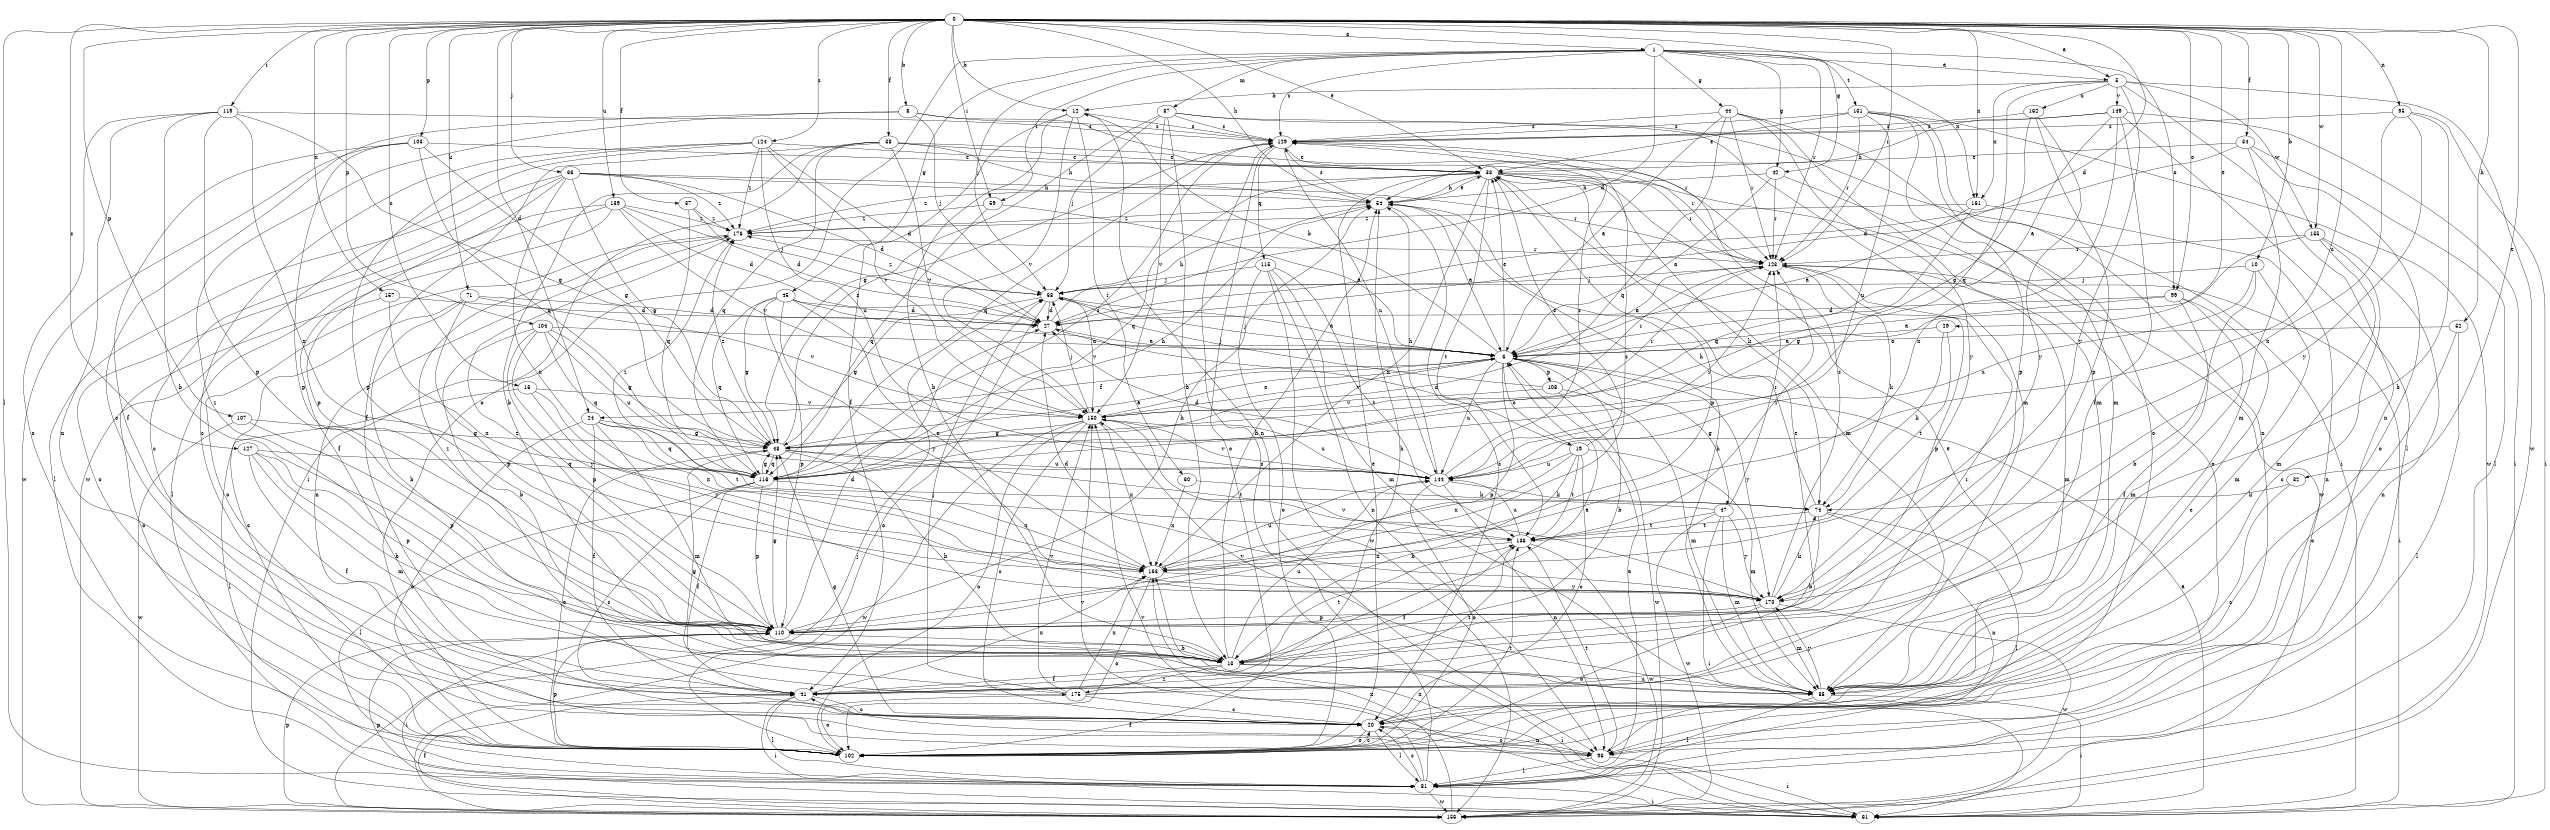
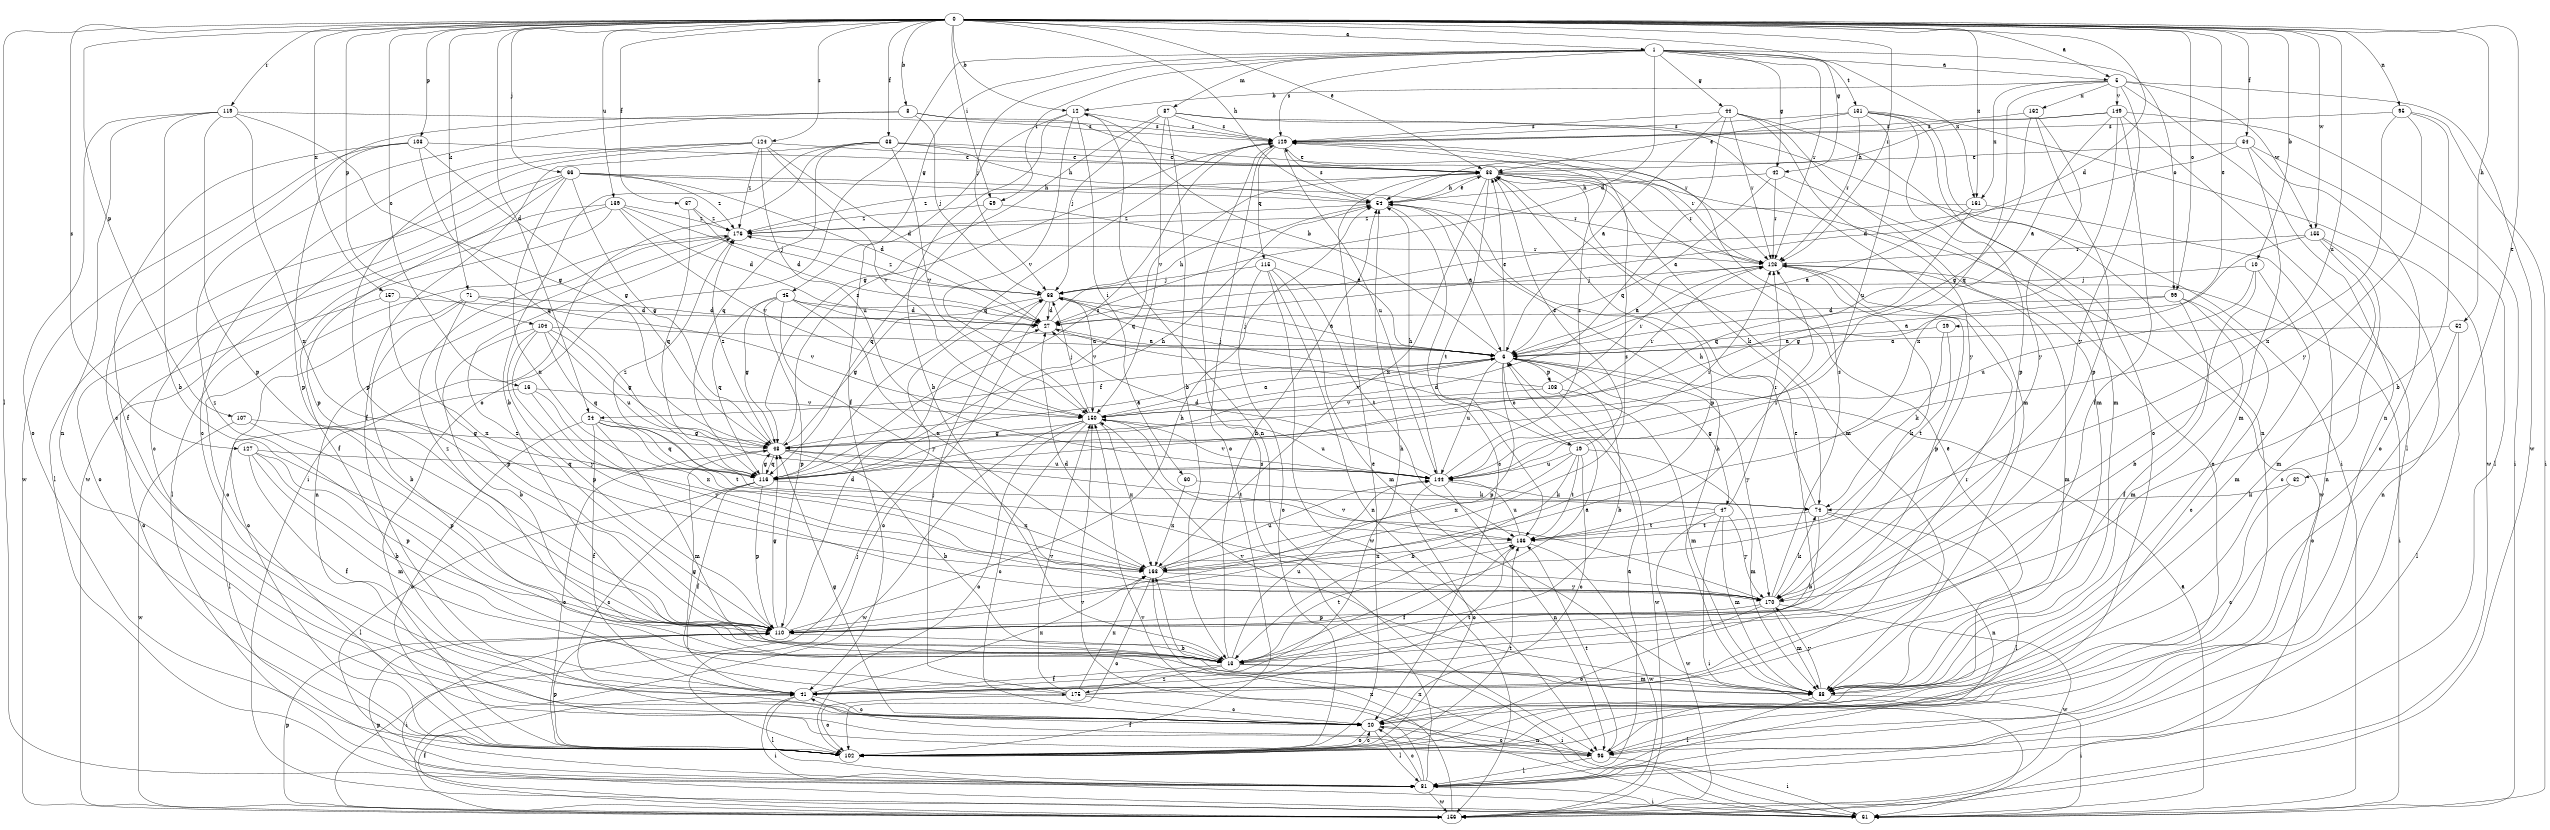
  strict digraph {
    0
    1
    5
    8
    10
    12
    16
    24
    27
    29
    32
    33
    34
    37
    38
    42
    52
    54
    59
    66
    71
    81
    95
    99
    103
    104
    107
    119
    123
    124
    127
    139
    144
    155
    157
    161
    44
    45
    68
    87
    102
    129
    131
    96
    116
    149
    156
    162
    170
    20
    175
    13
    88
    41
    150
    60
    163
    136
    48
    6
    74
    110
    176
    61
    115
    19
    47
    108
    0 -> 1 [label=a]
    0 -> 5 [label=a]
    0 -> 8 [label=b]
    0 -> 10 [label=b]
    0 -> 12 [label=b]
    0 -> 16 [label=c]
    0 -> 24 [label=d]
    0 -> 27 [label=d]
    0 -> 29 [label=e]
    0 -> 32 [label=e]
    0 -> 33 [label=e]
    0 -> 34 [label=f]
    0 -> 37 [label=f]
    0 -> 38 [label=f]
    0 -> 42 [label=g]
    0 -> 52 [label=h]
    0 -> 54 [label=h]
    0 -> 59 [label=i]
    0 -> 66 [label=j]
    0 -> 71 [label=k]
    0 -> 81 [label=l]
    0 -> 95 [label=n]
    0 -> 99 [label=o]
    0 -> 103 [label=p]
    0 -> 104 [label=p]
    0 -> 107 [label=p]
    0 -> 119 [label=r]
    0 -> 123 [label=r]
    0 -> 124 [label=s]
    0 -> 127 [label=s]
    0 -> 139 [label=u]
    0 -> 144 [label=u]
    0 -> 155 [label=w]
    0 -> 157 [label=x]
    0 -> 161 [label=x]
    1 -> 5 [label=a]
    1 -> 27 [label=d]
    1 -> 42 [label=g]
    1 -> 59 [label=i]
    1 -> 99 [label=o]
    1 -> 123 [label=r]
    1 -> 161 [label=x]
    1 -> 44 [label=g]
    1 -> 45 [label=g]
    1 -> 68 [label=j]
    1 -> 87 [label=m]
    1 -> 102 [label=o]
    1 -> 129 [label=s]
    1 -> 131 [label=t]
    5 -> 12 [label=b]
    5 -> 155 [label=w]
    5 -> 161 [label=x]
    5 -> 96 [label=n]
    5 -> 116 [label=q]
    5 -> 149 [label=v]
    5 -> 156 [label=w]
    5 -> 162 [label=x]
    5 -> 170 [label=y]
    8 -> 123 [label=r]
    8 -> 68 [label=j]
    8 -> 129 [label=s]
    8 -> 20 [label=c]
    8 -> 175 [label=z]
    10 -> 144 [label=u]
    10 -> 68 [label=j]
    10 -> 13 [label=b]
    10 -> 88 [label=m]
    12 -> 129 [label=s]
    12 -> 96 [label=n]
    12 -> 13 [label=b]
    12 -> 41 [label=f]
    12 -> 150 [label=v]
    12 -> 60 [label=i]
    16 -> 81 [label=l]
    16 -> 170 [label=y]
    16 -> 150 [label=v]
    16 -> 163 [label=x]
    24 -> 102 [label=o]
    24 -> 116 [label=q]
    24 -> 88 [label=m]
    24 -> 41 [label=f]
    24 -> 136 [label=t]
    24 -> 48 [label=g]
    27 -> 54 [label=h]
    27 -> 6 [label=a]
    29 -> 136 [label=t]
    29 -> 6 [label=a]
    29 -> 74 [label=k]
    32 -> 20 [label=c]
    32 -> 74 [label=k]
    33 -> 54 [label=h]
    33 -> 123 [label=r]
    33 -> 116 [label=q]
    33 -> 156 [label=w]
    33 -> 88 [label=m]
    33 -> 163 [label=x]
    33 -> 136 [label=t]
    33 -> 74 [label=k]
    33 -> 110 [label=p]
    33 -> 176 [label=z]
    34 -> 27 [label=d]
    34 -> 33 [label=e]
    34 -> 81 [label=l]
    34 -> 102 [label=o]
    34 -> 88 [label=m]
    37 -> 27 [label=d]
    37 -> 116 [label=q]
    37 -> 176 [label=z]
    38 -> 33 [label=e]
    38 -> 54 [label=h]
    38 -> 123 [label=r]
    38 -> 116 [label=q]
    38 -> 13 [label=b]
    38 -> 41 [label=f]
    38 -> 150 [label=v]
    38 -> 61 [label=i]
    42 -> 54 [label=h]
    42 -> 123 [label=r]
    42 -> 102 [label=o]
    42 -> 6 [label=a]
    52 -> 81 [label=l]
    52 -> 102 [label=o]
    52 -> 6 [label=a]
    54 -> 33 [label=e]
    54 -> 129 [label=s]
    54 -> 20 [label=c]
    54 -> 6 [label=a]
    54 -> 176 [label=z]
    59 -> 116 [label=q]
    59 -> 6 [label=a]
    59 -> 176 [label=z]
    66 -> 27 [label=d]
    66 -> 54 [label=h]
    66 -> 81 [label=l]
    66 -> 123 [label=r]
    66 -> 20 [label=c]
    66 -> 163 [label=x]
    66 -> 48 [label=g]
    66 -> 110 [label=p]
    66 -> 176 [label=z]
    71 -> 27 [label=d]
    71 -> 102 [label=o]
    71 -> 13 [label=b]
    71 -> 150 [label=v]
    71 -> 110 [label=p]
    81 -> 129 [label=s]
    81 -> 156 [label=w]
    81 -> 20 [label=c]
    81 -> 150 [label=v]
    81 -> 6 [label=a]
    81 -> 61 [label=i]
    95 -> 129 [label=s]
    95 -> 170 [label=y]
    95 -> 13 [label=b]
    95 -> 163 [label=x]
    95 -> 61 [label=i]
    99 -> 27 [label=d]
    99 -> 20 [label=c]
    99 -> 88 [label=m]
    99 -> 41 [label=f]
    99 -> 6 [label=a]
    103 -> 33 [label=e]
    103 -> 116 [label=q]
    103 -> 156 [label=w]
    103 -> 41 [label=f]
    103 -> 48 [label=g]
    103 -> 110 [label=p]
    104 -> 144 [label=u]
    104 -> 116 [label=q]
    104 -> 170 [label=y]
    104 -> 13 [label=b]
    104 -> 48 [label=g]
    104 -> 6 [label=a]
    104 -> 110 [label=p]
    107 -> 156 [label=w]
    107 -> 48 [label=g]
    107 -> 110 [label=p]
    119 -> 102 [label=o]
    119 -> 129 [label=s]
    119 -> 96 [label=n]
    119 -> 13 [label=b]
    119 -> 163 [label=x]
    119 -> 48 [label=g]
    119 -> 110 [label=p]
    123 -> 68 [label=j]
    123 -> 88 [label=m]
    123 -> 6 [label=a]
-   123 -> 74 [label=k]
+   123 -> 170 [label=k]
    123 -> 110 [label=p]
    123 -> 61 [label=i]
    124 -> 27 [label=d]
    124 -> 33 [label=e]
    124 -> 144 [label=u]
    124 -> 156 [label=w]
    124 -> 20 [label=c]
    124 -> 150 [label=v]
    124 -> 110 [label=p]
    124 -> 176 [label=z]
    127 -> 116 [label=q]
    127 -> 13 [label=b]
    127 -> 88 [label=m]
    127 -> 41 [label=f]
    127 -> 110 [label=p]
    139 -> 27 [label=d]
    139 -> 81 [label=l]
    139 -> 68 [label=j]
    139 -> 102 [label=o]
    139 -> 41 [label=f]
    139 -> 150 [label=v]
    139 -> 176 [label=z]
    144 -> 27 [label=d]
    144 -> 54 [label=h]
    144 -> 123 [label=r]
    144 -> 102 [label=o]
    144 -> 129 [label=s]
    144 -> 96 [label=n]
    144 -> 150 [label=v]
    144 -> 74 [label=k]
    155 -> 123 [label=r]
    155 -> 96 [label=n]
    155 -> 20 [label=c]
    155 -> 88 [label=m]
    155 -> 48 [label=g]
    157 -> 27 [label=d]
    157 -> 102 [label=o]
    157 -> 163 [label=x]
    161 -> 96 [label=n]
    161 -> 116 [label=q]
    161 -> 6 [label=a]
    161 -> 176 [label=z]
    44 -> 123 [label=r]
    44 -> 102 [label=o]
    44 -> 129 [label=s]
    44 -> 116 [label=q]
    44 -> 170 [label=y]
    44 -> 88 [label=m]
    44 -> 6 [label=a]
    45 -> 27 [label=d]
    45 -> 116 [label=q]
    45 -> 170 [label=y]
    45 -> 163 [label=x]
    45 -> 48 [label=g]
    45 -> 6 [label=a]
    45 -> 110 [label=p]
    68 -> 27 [label=d]
    68 -> 102 [label=o]
    68 -> 150 [label=v]
    68 -> 48 [label=g]
    68 -> 6 [label=a]
    68 -> 176 [label=z]
    87 -> 68 [label=j]
    87 -> 129 [label=s]
    87 -> 13 [label=b]
    87 -> 88 [label=m]
    87 -> 150 [label=v]
    87 -> 48 [label=g]
    87 -> 61 [label=i]
    102 -> 33 [label=e]
    102 -> 20 [label=c]
    102 -> 136 [label=t]
    102 -> 110 [label=p]
    129 -> 33 [label=e]
    129 -> 144 [label=u]
    129 -> 102 [label=o]
    129 -> 116 [label=q]
    129 -> 115 [label=q]
    131 -> 33 [label=e]
    131 -> 123 [label=r]
    131 -> 144 [label=u]
    131 -> 129 [label=s]
    131 -> 96 [label=n]
    131 -> 156 [label=w]
    131 -> 88 [label=m]
    131 -> 110 [label=p]
    96 -> 81 [label=l]
    96 -> 20 [label=c]
    96 -> 41 [label=f]
    96 -> 136 [label=t]
    96 -> 61 [label=i]
    116 -> 54 [label=h]
    116 -> 81 [label=l]
    116 -> 129 [label=s]
    116 -> 20 [label=c]
    116 -> 41 [label=f]
    116 -> 163 [label=x]
    116 -> 48 [label=g]
    116 -> 110 [label=p]
    149 -> 54 [label=h]
    149 -> 81 [label=l]
    149 -> 129 [label=s]
    149 -> 41 [label=f]
    149 -> 163 [label=x]
    149 -> 6 [label=a]
    149 -> 61 [label=i]
    156 -> 68 [label=j]
    156 -> 41 [label=f]
    156 -> 163 [label=x]
    156 -> 110 [label=p]
    162 -> 129 [label=s]
    162 -> 170 [label=y]
    162 -> 48 [label=g]
    162 -> 110 [label=p]
    170 -> 27 [label=d]
    170 -> 102 [label=o]
    170 -> 129 [label=s]
    170 -> 156 [label=w]
    170 -> 88 [label=m]
    170 -> 150 [label=v]
    170 -> 74 [label=k]
    170 -> 110 [label=p]
    20 -> 33 [label=e]
    20 -> 81 [label=l]
    20 -> 102 [label=o]
    20 -> 96 [label=n]
    20 -> 48 [label=g]
    175 -> 123 [label=r]
    175 -> 68 [label=j]
    175 -> 102 [label=o]
    175 -> 20 [label=c]
    175 -> 150 [label=v]
    175 -> 163 [label=x]
    175 -> 136 [label=t]
    175 -> 48 [label=g]
    13 -> 54 [label=h]
    13 -> 144 [label=u]
    13 -> 175 [label=z]
-   13 -> 88 [label=u]
+   13 -> 88 [label=m]
    13 -> 41 [label=f]
    13 -> 136 [label=t]
    13 -> 6 [label=a]
    13 -> 176 [label=z]
    13 -> 61 [label=i]
    88 -> 54 [label=h]
    88 -> 81 [label=l]
    88 -> 170 [label=y]
    88 -> 150 [label=v]
    88 -> 61 [label=i]
    41 -> 33 [label=e]
    41 -> 54 [label=h]
    41 -> 81 [label=l]
    41 -> 20 [label=c]
    41 -> 163 [label=x]
    41 -> 61 [label=i]
    150 -> 123 [label=r]
    150 -> 144 [label=u]
    150 -> 68 [label=j]
    150 -> 102 [label=o]
    150 -> 156 [label=w]
    150 -> 20 [label=c]
    150 -> 163 [label=x]
    150 -> 48 [label=g]
    150 -> 6 [label=a]
    60 -> 163 [label=x]
    60 -> 74 [label=k]
    163 -> 144 [label=u]
    163 -> 102 [label=o]
    163 -> 129 [label=s]
    163 -> 170 [label=y]
    136 -> 123 [label=r]
    136 -> 144 [label=u]
    136 -> 156 [label=w]
    136 -> 41 [label=f]
    136 -> 163 [label=x]
    48 -> 144 [label=u]
    48 -> 102 [label=o]
    48 -> 129 [label=s]
    48 -> 116 [label=q]
    48 -> 13 [label=b]
    48 -> 136 [label=t]
    48 -> 6 [label=a]
    48 -> 176 [label=z]
    6 -> 12 [label=b]
    6 -> 24 [label=f]
    6 -> 33 [label=e]
    6 -> 144 [label=u]
    6 -> 68 [label=j]
    6 -> 170 [label=y]
    6 -> 13 [label=b]
    6 -> 150 [label=v]
    6 -> 110 [label=p]
    6 -> 19 [label=c]
    6 -> 47 [label=g]
    6 -> 108 [label=p]
    74 -> 54 [label=h]
    74 -> 81 [label=l]
    74 -> 96 [label=n]
    74 -> 13 [label=b]
    74 -> 136 [label=t]
    110 -> 27 [label=d]
    110 -> 54 [label=h]
    110 -> 13 [label=b]
    110 -> 48 [label=g]
    110 -> 176 [label=z]
    110 -> 61 [label=i]
    176 -> 123 [label=r]
    176 -> 102 [label=o]
    176 -> 96 [label=n]
    61 -> 150 [label=v]
    61 -> 163 [label=x]
    61 -> 6 [label=a]
    61 -> 110 [label=p]
    115 -> 68 [label=j]
    115 -> 102 [label=o]
    115 -> 96 [label=n]
    115 -> 156 [label=w]
    115 -> 88 [label=m]
    115 -> 136 [label=t]
    19 -> 27 [label=d]
    19 -> 33 [label=e]
    19 -> 144 [label=u]
    19 -> 20 [label=c]
    19 -> 13 [label=b]
    19 -> 88 [label=m]
    19 -> 163 [label=x]
    19 -> 136 [label=t]
    47 -> 123 [label=r]
    47 -> 156 [label=w]
    47 -> 170 [label=y]
    47 -> 88 [label=m]
    47 -> 136 [label=t]
    47 -> 176 [label=z]
    47 -> 61 [label=i]
    108 -> 123 [label=r]
    108 -> 68 [label=j]
    108 -> 156 [label=w]
    108 -> 88 [label=m]
    108 -> 150 [label=v]
  }
